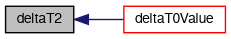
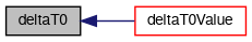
  digraph {
    rankdir=LR
    node [fontname=FreeSans fontsize=10 shape=record]
-   n1 [color=black fillcolor=grey75 fontcolor=black height=0.2 label=deltaT2 style=filled width=0.4]
+   n1 [color=black fillcolor=grey75 fontcolor=black height=0.2 label=deltaT0 style=filled width=0.4]
    n2 [color=red height=0.2 label=deltaT0Value width=0.4]
    n1 -> n2 [color=midnightblue dir=back fontname=FreeSans fontsize=10 labelfontname=FreeSans labelfontsize=10 style=solid]
  }
